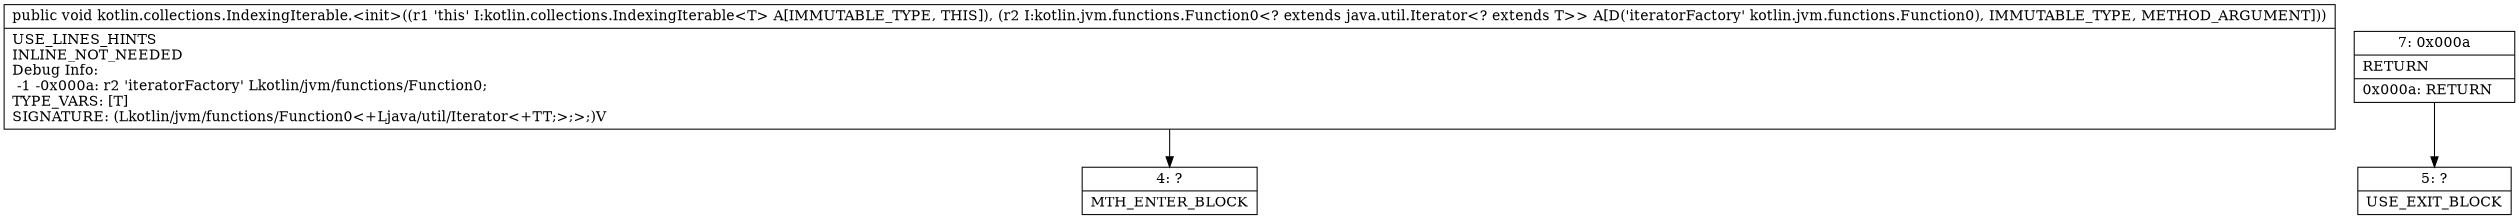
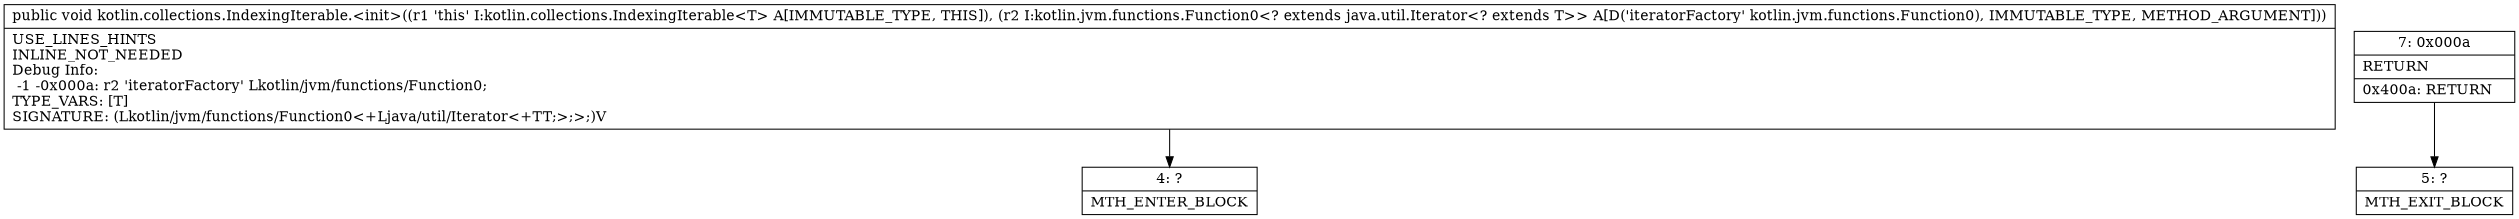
  digraph {
    node [shape=record]
    n1 [label="{4\:\ ?|MTH_ENTER_BLOCK\l}"]
-   n2 [label="{7\:\ 0x000a|RETURN\l|0x000a: RETURN   \l}"]
-   n3 [label="{5\:\ ?|USE_EXIT_BLOCK\l}"]
+   n2 [label="{7\:\ 0x000a|RETURN\l|0x400a: RETURN   \l}"]
+   n3 [label="{5\:\ ?|MTH_EXIT_BLOCK\l}"]
    n4 [label="{public void kotlin.collections.IndexingIterable.\<init\>((r1 'this' I:kotlin.collections.IndexingIterable\<T\> A[IMMUTABLE_TYPE, THIS]), (r2 I:kotlin.jvm.functions.Function0\<? extends java.util.Iterator\<? extends T\>\> A[D('iteratorFactory' kotlin.jvm.functions.Function0), IMMUTABLE_TYPE, METHOD_ARGUMENT]))  | USE_LINES_HINTS\lINLINE_NOT_NEEDED\lDebug Info:\l  \-1 \-0x000a: r2 'iteratorFactory' Lkotlin\/jvm\/functions\/Function0;\lTYPE_VARS: [T]\lSIGNATURE: (Lkotlin\/jvm\/functions\/Function0\<+Ljava\/util\/Iterator\<+TT;\>;\>;)V\l}"]
    n2 -> n3
    n4 -> n1
  }
